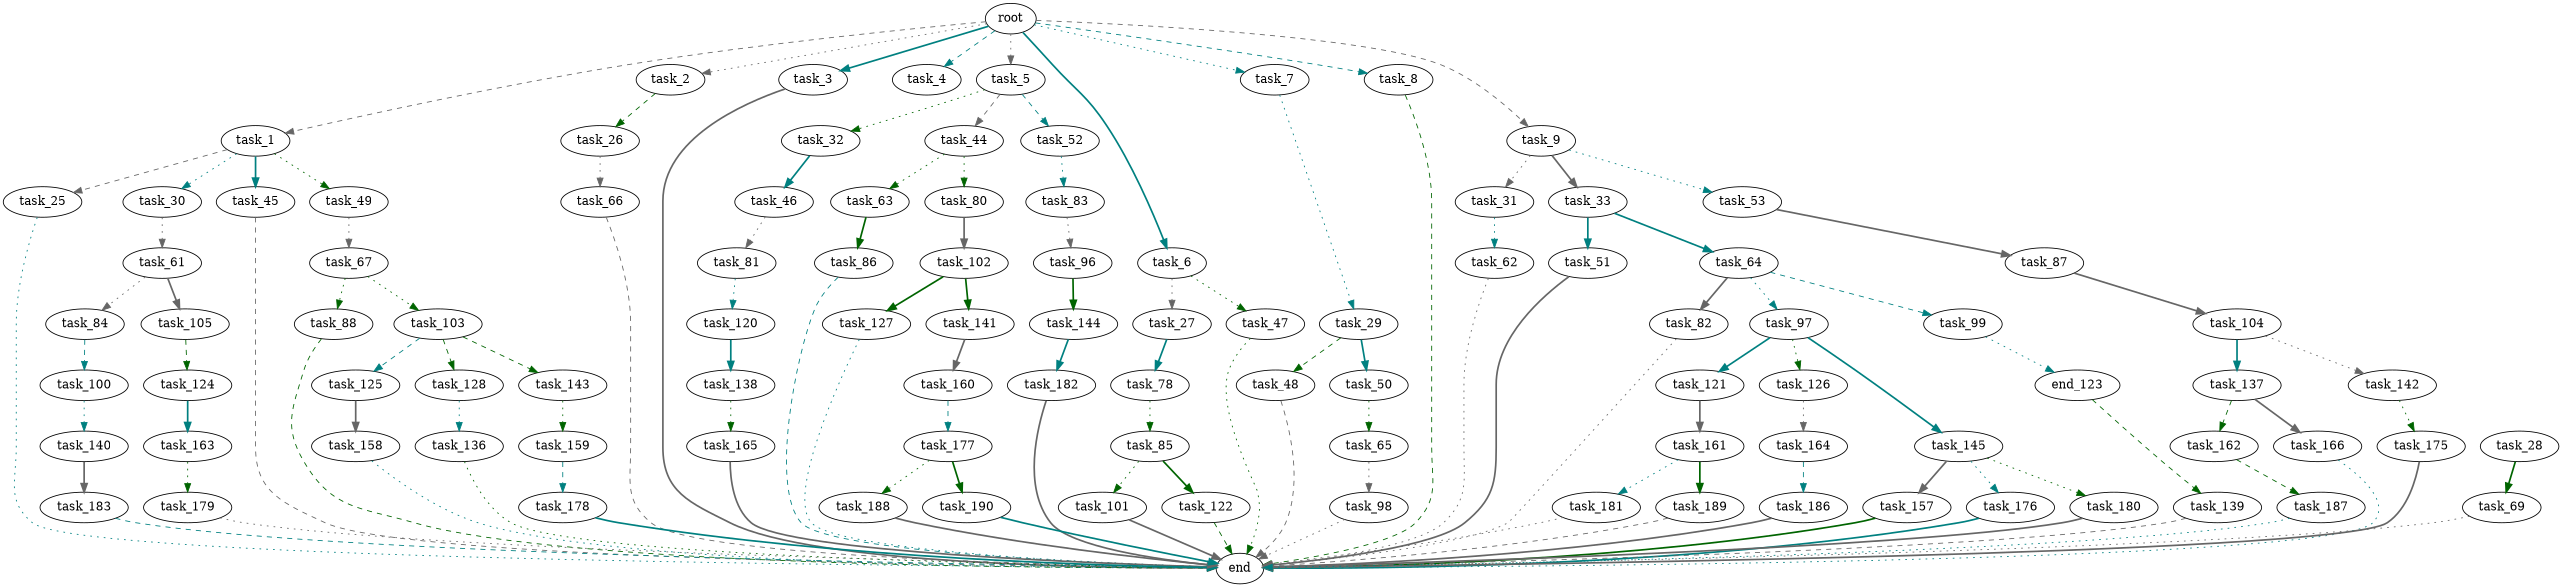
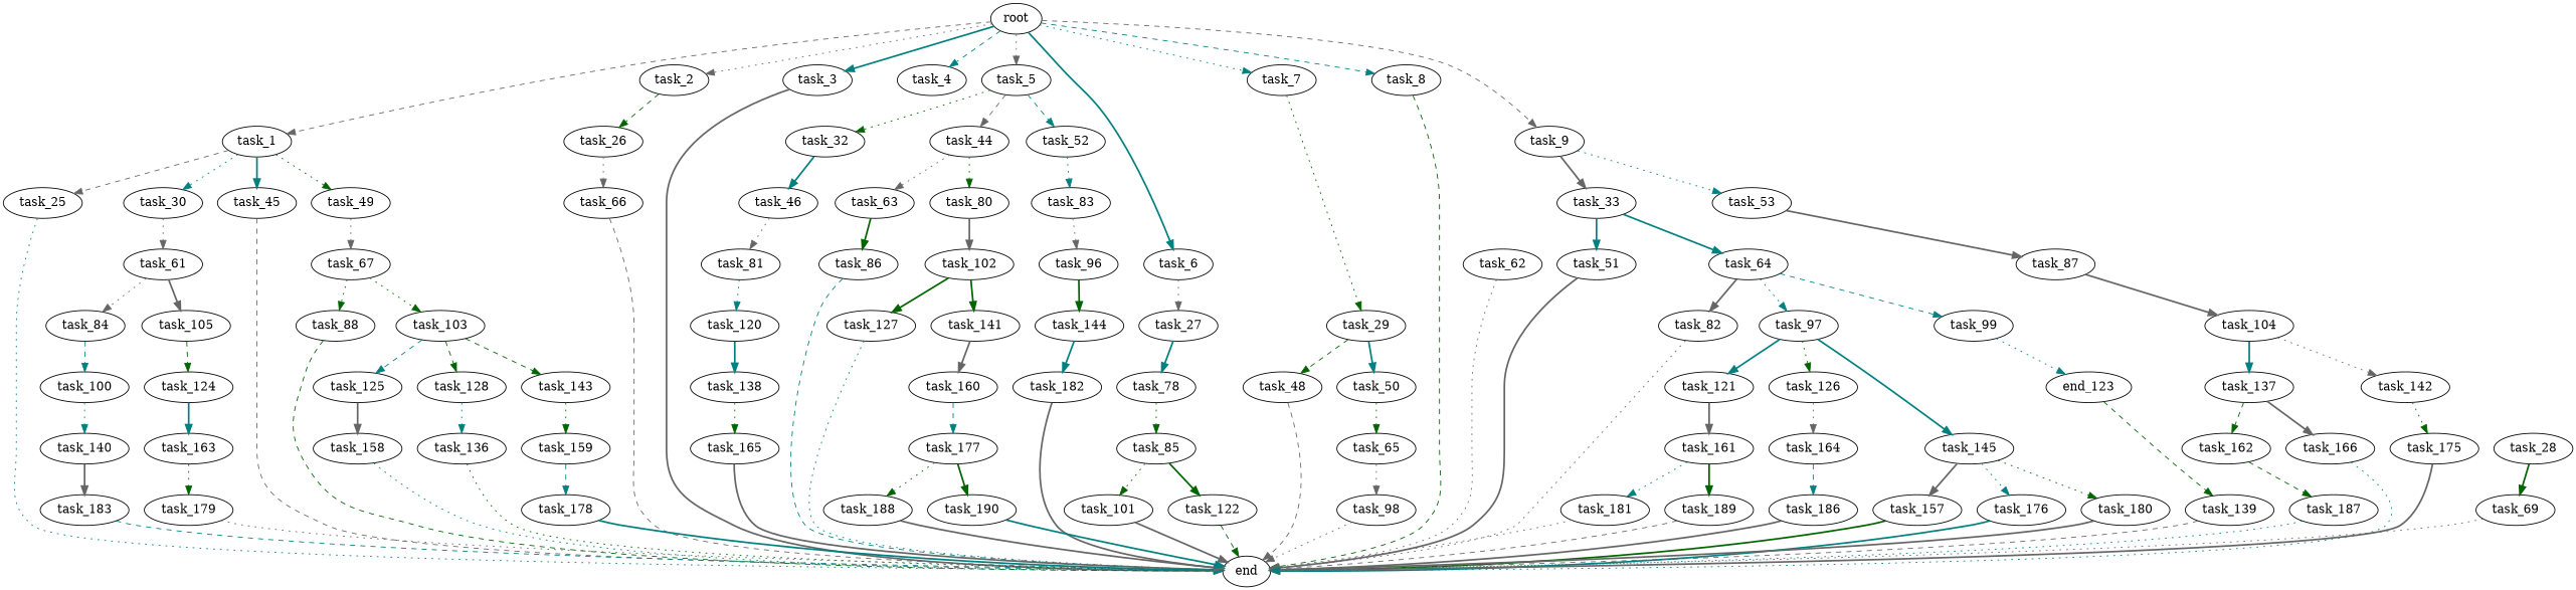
  digraph {
    edge [color=gray40 style=dotted]
    root
    task_1
    task_2
    task_3
    task_4
    task_5
    task_6
    task_7
    task_8
    task_9
    task_25
    task_30
    task_45
    task_49
    task_26
    end
    task_32
    task_44
    task_52
    task_27
-   task_47
    task_29
-   task_31
    task_33
    task_53
    task_61
    task_67
    task_66
    task_28
    task_69
    task_46
    task_63
    task_80
    task_83
    n35 [label=task_78]
    task_48
    task_50
    task_62
    task_51
    task_64
    task_87
    task_85
    task_65
    task_84
    task_105
    task_81
    task_82
    task_97
    task_99
    task_86
    task_102
    task_120
    task_88
    task_103
    task_98
    task_96
    task_104
    task_100
    task_124
    task_121
    task_126
    task_145
    n63 [label=end_123]
    task_125
    task_128
    task_143
    task_101
    task_122
    task_127
    task_141
    task_138
    task_144
    task_140
    task_137
    task_142
    task_182
    task_161
    task_164
    task_157
    task_176
    task_180
    task_139
    task_183
    task_160
    task_158
    task_136
    task_159
    task_162
    task_166
    task_175
    task_163
    task_165
    task_181
    task_189
    task_179
    task_186
    task_187
    task_177
    task_178
    task_188
    task_190
    root -> task_1 [style=dashed]
    root -> task_2
    root -> task_3 [color=teal style=bold]
    root -> task_4 [color=teal style=dashed]
    root -> task_5
    root -> task_6 [color=teal style=bold]
    root -> task_7 [color=teal]
    root -> task_8 [color=teal style=dashed]
    root -> task_9 [style=dashed]
    task_1 -> task_25 [style=dashed]
    task_1 -> task_30 [color=teal]
    task_1 -> task_45 [color=teal style=bold]
    task_1 -> task_49 [color=darkgreen]
    task_2 -> task_26 [color=darkgreen style=dashed]
    task_3 -> end [style=bold]
    task_5 -> task_32 [color=darkgreen]
    task_5 -> task_44 [style=dashed]
    task_5 -> task_52 [color=teal style=dashed]
    task_6 -> task_27
-   task_6 -> task_47 [color=darkgreen]
-   task_7 -> task_29 [color=teal]
+   task_7 -> task_29 [color=darkgreen]
    task_8 -> end [color=darkgreen style=dashed]
-   task_9 -> task_31
    task_9 -> task_33 [style=bold]
    task_9 -> task_53 [color=teal]
    task_25 -> end [color=teal]
    task_30 -> task_61
    task_45 -> end [style=dashed]
    task_49 -> task_67
    task_26 -> task_66
    task_32 -> task_46 [color=teal style=bold]
-   task_44 -> task_63 [color=darkgreen]
+   task_44 -> task_63
    task_44 -> task_80 [color=darkgreen]
    task_52 -> task_83 [color=teal]
    task_27 -> n35 [color=teal style=bold]
-   task_47 -> end [color=darkgreen]
    task_29 -> task_48 [color=darkgreen style=dashed]
    task_29 -> task_50 [color=teal style=bold]
-   task_31 -> task_62 [color=teal]
    task_33 -> task_51 [color=teal style=bold]
    task_33 -> task_64 [color=teal style=bold]
    task_53 -> task_87 [style=bold]
    task_61 -> task_84
    task_61 -> task_105 [style=bold]
    task_67 -> task_88 [color=darkgreen]
    task_67 -> task_103 [color=darkgreen]
    task_66 -> end [style=dashed]
    task_28 -> task_69 [color=darkgreen style=bold]
    task_69 -> end
    task_46 -> task_81
    task_63 -> task_86 [color=darkgreen style=bold]
    task_80 -> task_102 [style=bold]
    task_83 -> task_96
    n35 -> task_85 [color=darkgreen]
    task_48 -> end [style=dashed]
    task_50 -> task_65 [color=darkgreen]
    task_62 -> end
    task_51 -> end [style=bold]
    task_64 -> task_82 [style=bold]
    task_64 -> task_97 [color=teal]
    task_64 -> task_99 [color=teal style=dashed]
    task_87 -> task_104 [style=bold]
    task_85 -> task_101 [color=darkgreen]
    task_85 -> task_122 [color=darkgreen style=bold]
    task_65 -> task_98
    task_84 -> task_100 [color=teal style=dashed]
    task_105 -> task_124 [color=darkgreen style=dashed]
    task_81 -> task_120 [color=teal]
    task_82 -> end
    task_97 -> task_121 [color=teal style=bold]
    task_97 -> task_126 [color=darkgreen]
    task_97 -> task_145 [color=teal style=bold]
    task_99 -> n63 [color=teal]
    task_86 -> end [color=teal style=dashed]
    task_102 -> task_127 [color=darkgreen style=bold]
    task_102 -> task_141 [color=darkgreen style=bold]
    task_120 -> task_138 [color=teal style=bold]
    task_88 -> end [color=darkgreen style=dashed]
    task_103 -> task_125 [color=teal style=dashed]
    task_103 -> task_128 [color=darkgreen style=dashed]
    task_103 -> task_143 [color=darkgreen style=dashed]
    task_98 -> end
    task_96 -> task_144 [color=darkgreen style=bold]
    task_104 -> task_137 [color=teal style=bold]
    task_104 -> task_142
    task_100 -> task_140 [color=teal]
    task_124 -> task_163 [color=teal style=bold]
    task_121 -> task_161 [style=bold]
    task_126 -> task_164
    task_145 -> task_157 [style=bold]
    task_145 -> task_176 [color=teal]
    task_145 -> task_180 [color=darkgreen]
    n63 -> task_139 [color=darkgreen style=dashed]
    task_125 -> task_158 [style=bold]
    task_128 -> task_136 [color=teal]
    task_143 -> task_159 [color=darkgreen]
    task_101 -> end [style=bold]
    task_122 -> end [color=darkgreen style=dashed]
    task_127 -> end [color=teal]
    task_141 -> task_160 [style=bold]
    task_138 -> task_165 [color=darkgreen]
    task_144 -> task_182 [color=teal style=bold]
    task_140 -> task_183 [style=bold]
    task_137 -> task_162 [color=darkgreen style=dashed]
    task_137 -> task_166 [style=bold]
    task_142 -> task_175 [color=darkgreen]
    task_182 -> end [style=bold]
    task_161 -> task_181 [color=teal]
    task_161 -> task_189 [color=darkgreen style=bold]
    task_164 -> task_186 [color=teal style=dashed]
    task_157 -> end [color=darkgreen style=bold]
    task_176 -> end [color=teal style=bold]
    task_180 -> end [style=bold]
    task_139 -> end [style=dashed]
    task_183 -> end [color=teal style=dashed]
    task_160 -> task_177 [color=teal style=dashed]
    task_158 -> end [color=teal]
    task_136 -> end [color=darkgreen]
    task_159 -> task_178 [color=teal style=dashed]
    task_162 -> task_187 [color=darkgreen style=dashed]
    task_166 -> end [color=teal]
    task_175 -> end [style=bold]
    task_163 -> task_179 [color=darkgreen]
    task_165 -> end [style=bold]
    task_181 -> end
    task_189 -> end [style=dashed]
    task_179 -> end
    task_186 -> end [style=bold]
    task_187 -> end [color=teal]
    task_177 -> task_188 [color=darkgreen]
    task_177 -> task_190 [color=darkgreen style=bold]
    task_178 -> end [color=teal style=bold]
    task_188 -> end [style=bold]
    task_190 -> end [color=teal style=bold]
  }
